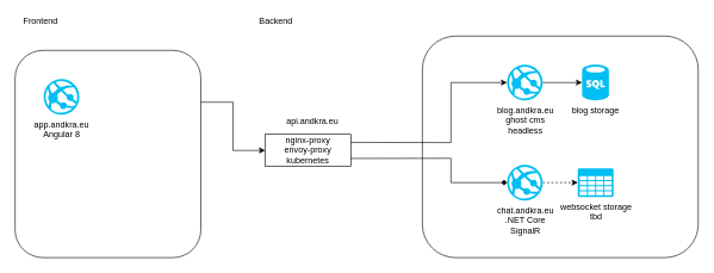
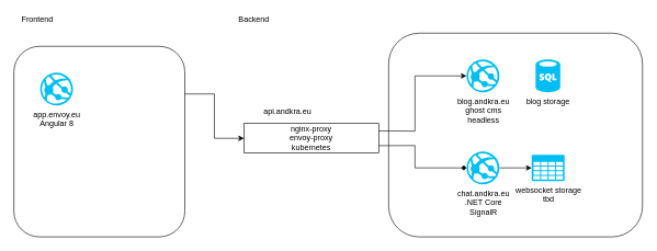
  <mxCell id="0" />
  <mxCell id="1" parent="0" />
  <mxCell id="2" value="" style="rounded=1;whiteSpace=wrap;html=1;fillColor=none;" vertex="1" parent="1"><mxGeometry x="590" y="50" width="386" height="310" as="geometry" /></mxCell>
  <mxCell id="3" style="edgeStyle=orthogonalEdgeStyle;rounded=0;orthogonalLoop=1;jettySize=auto;html=1;exitX=1;exitY=0.25;exitDx=0;exitDy=0;entryX=0;entryY=0.5;entryDx=0;entryDy=0;" edge="1" parent="1" source="5" target="15"><mxGeometry relative="1" as="geometry"><mxPoint x="420" y="210" as="targetPoint" /></mxGeometry></mxCell>
  <mxCell id="4" value="api.andkra.eu" style="text;html=1;resizable=0;points=[];align=center;verticalAlign=middle;labelBackgroundColor=#ffffff;" vertex="1" connectable="0" parent="3"><mxGeometry x="-0.517" y="-5" relative="1" as="geometry"><mxPoint x="117" y="22" as="offset" /></mxGeometry></mxCell>
  <mxCell id="5" value="" style="rounded=1;whiteSpace=wrap;html=1;fillColor=none;" vertex="1" parent="1"><mxGeometry x="20" y="70" width="260" height="290" as="geometry" /></mxCell>
- <mxCell id="6" value="app.andkra.eu&lt;div&gt;Angular 8&lt;br&gt;&lt;/div&gt;" style="verticalLabelPosition=bottom;html=1;verticalAlign=top;align=center;strokeColor=none;fillColor=#00BEF2;shape=mxgraph.azure.azure_website;pointerEvents=1;" vertex="1" parent="1"><mxGeometry x="60" y="110" width="50" height="50" as="geometry" /></mxCell>
- <mxCell id="7" style="edgeStyle=orthogonalEdgeStyle;rounded=0;orthogonalLoop=1;jettySize=auto;html=1;exitX=1;exitY=0.5;exitDx=0;exitDy=0;exitPerimeter=0;entryX=0;entryY=0.5;entryDx=0;entryDy=0;entryPerimeter=0;" edge="1" parent="1" source="8" target="11"><mxGeometry relative="1" as="geometry" /></mxCell>
+ <mxCell id="6" value="app.envoy.eu&lt;div&gt;Angular 8&lt;br&gt;&lt;/div&gt;" style="verticalLabelPosition=bottom;html=1;verticalAlign=top;align=center;strokeColor=none;fillColor=#00BEF2;shape=mxgraph.azure.azure_website;pointerEvents=1;" vertex="1" parent="1"><mxGeometry x="60" y="110" width="50" height="50" as="geometry" /></mxCell>
  <mxCell id="8" value="&lt;div&gt;blog.andkra.eu&lt;/div&gt;&lt;div&gt;ghost cms&lt;/div&gt;&lt;div&gt;headless&lt;br&gt;&lt;/div&gt;" style="verticalLabelPosition=bottom;html=1;verticalAlign=top;align=center;strokeColor=none;fillColor=#00BEF2;shape=mxgraph.azure.azure_website;pointerEvents=1;" vertex="1" parent="1"><mxGeometry x="708.5" y="90" width="50" height="50" as="geometry" /></mxCell>
- <mxCell id="9" style="edgeStyle=orthogonalEdgeStyle;rounded=0;orthogonalLoop=1;jettySize=auto;html=1;exitX=1;exitY=0.5;exitDx=0;exitDy=0;exitPerimeter=0;entryX=0;entryY=0.5;entryDx=0;entryDy=0;entryPerimeter=0;dashed=1;" edge="1" parent="1" source="10" target="12"><mxGeometry relative="1" as="geometry" /></mxCell>
+ <mxCell id="9" style="edgeStyle=orthogonalEdgeStyle;rounded=0;orthogonalLoop=1;jettySize=auto;html=1;exitX=1;exitY=0.5;exitDx=0;exitDy=0;exitPerimeter=0;entryX=0;entryY=0.5;entryDx=0;entryDy=0;entryPerimeter=0;" edge="1" parent="1" source="10" target="12"><mxGeometry relative="1" as="geometry" /></mxCell>
  <mxCell id="10" value="&lt;div&gt;chat.andkra.eu&lt;/div&gt;&lt;div&gt;.NET Core&lt;/div&gt;&lt;div&gt;SignalR&lt;br&gt;&lt;/div&gt;" style="verticalLabelPosition=bottom;html=1;verticalAlign=top;align=center;strokeColor=none;fillColor=#00BEF2;shape=mxgraph.azure.azure_website;pointerEvents=1;" vertex="1" parent="1"><mxGeometry x="708.5" y="230" width="50" height="50" as="geometry" /></mxCell>
  <mxCell id="11" value="&lt;div&gt;blog storage&lt;/div&gt;" style="verticalLabelPosition=bottom;html=1;verticalAlign=top;align=center;strokeColor=none;fillColor=#00BEF2;shape=mxgraph.azure.sql_database;" vertex="1" parent="1"><mxGeometry x="813.5" y="90" width="37.5" height="50" as="geometry" /></mxCell>
  <mxCell id="12" value="&lt;div&gt;websocket storage&lt;/div&gt;&lt;div&gt;tbd&lt;br&gt;&lt;/div&gt;" style="verticalLabelPosition=bottom;html=1;verticalAlign=top;align=center;strokeColor=none;fillColor=#00BEF2;shape=mxgraph.azure.storage;pointerEvents=1;" vertex="1" parent="1"><mxGeometry x="807.5" y="235" width="50" height="40" as="geometry" /></mxCell>
  <mxCell id="13" value="Frontend" style="text;html=1;resizable=0;points=[];autosize=1;align=left;verticalAlign=top;spacingTop=-4;" vertex="1" parent="1"><mxGeometry x="30" y="20" width="60" height="20" as="geometry" /></mxCell>
  <mxCell id="14" value="&lt;div&gt;Backend&lt;/div&gt;" style="text;html=1;resizable=0;points=[];autosize=1;align=left;verticalAlign=top;spacingTop=-4;" vertex="1" parent="1"><mxGeometry x="360" y="20" width="60" height="20" as="geometry" /></mxCell>
- <mxCell id="15" value="&lt;div&gt;nginx-proxy&lt;/div&gt;&lt;div&gt;envoy-proxy&lt;/div&gt;&lt;div&gt;kubernetes&lt;br&gt;&lt;/div&gt;" style="rounded=0;whiteSpace=wrap;html=1;fillColor=none;" vertex="1" parent="1"><mxGeometry x="370" y="187.5" width="120" height="45" as="geometry" /></mxCell>
+ <mxCell id="15" value="&lt;div&gt;nginx-proxy&lt;/div&gt;&lt;div&gt;envoy-proxy&lt;/div&gt;&lt;div&gt;kubernetes&lt;br&gt;&lt;/div&gt;" style="rounded=0;whiteSpace=wrap;html=1;fillColor=none;" vertex="1" parent="1"><mxGeometry x="370" y="187.5" width="205" height="45" as="geometry" /></mxCell>
  <mxCell id="16" value="" style="endArrow=classic;html=1;exitX=1;exitY=0.25;exitDx=0;exitDy=0;entryX=0;entryY=0.5;entryDx=0;entryDy=0;entryPerimeter=0;rounded=0;" edge="1" parent="1" source="15" target="8"><mxGeometry width="50" height="50" relative="1" as="geometry"><mxPoint x="500" y="430" as="sourcePoint" /><mxPoint x="540" y="-20" as="targetPoint" /><Array as="points"><mxPoint x="630" y="199" /><mxPoint x="630" y="115" /></Array></mxGeometry></mxCell>
  <mxCell id="17" value="" style="endArrow=diamond;html=1;exitX=1;exitY=0.75;exitDx=0;exitDy=0;entryX=0;entryY=0.5;entryDx=0;entryDy=0;entryPerimeter=0;rounded=0;" edge="1" parent="1" source="15" target="10"><mxGeometry width="50" height="50" relative="1" as="geometry"><mxPoint x="500" y="208.75" as="sourcePoint" /><mxPoint x="718.5" y="125" as="targetPoint" /><Array as="points"><mxPoint x="630" y="221" /><mxPoint x="630" y="255" /></Array></mxGeometry></mxCell>
